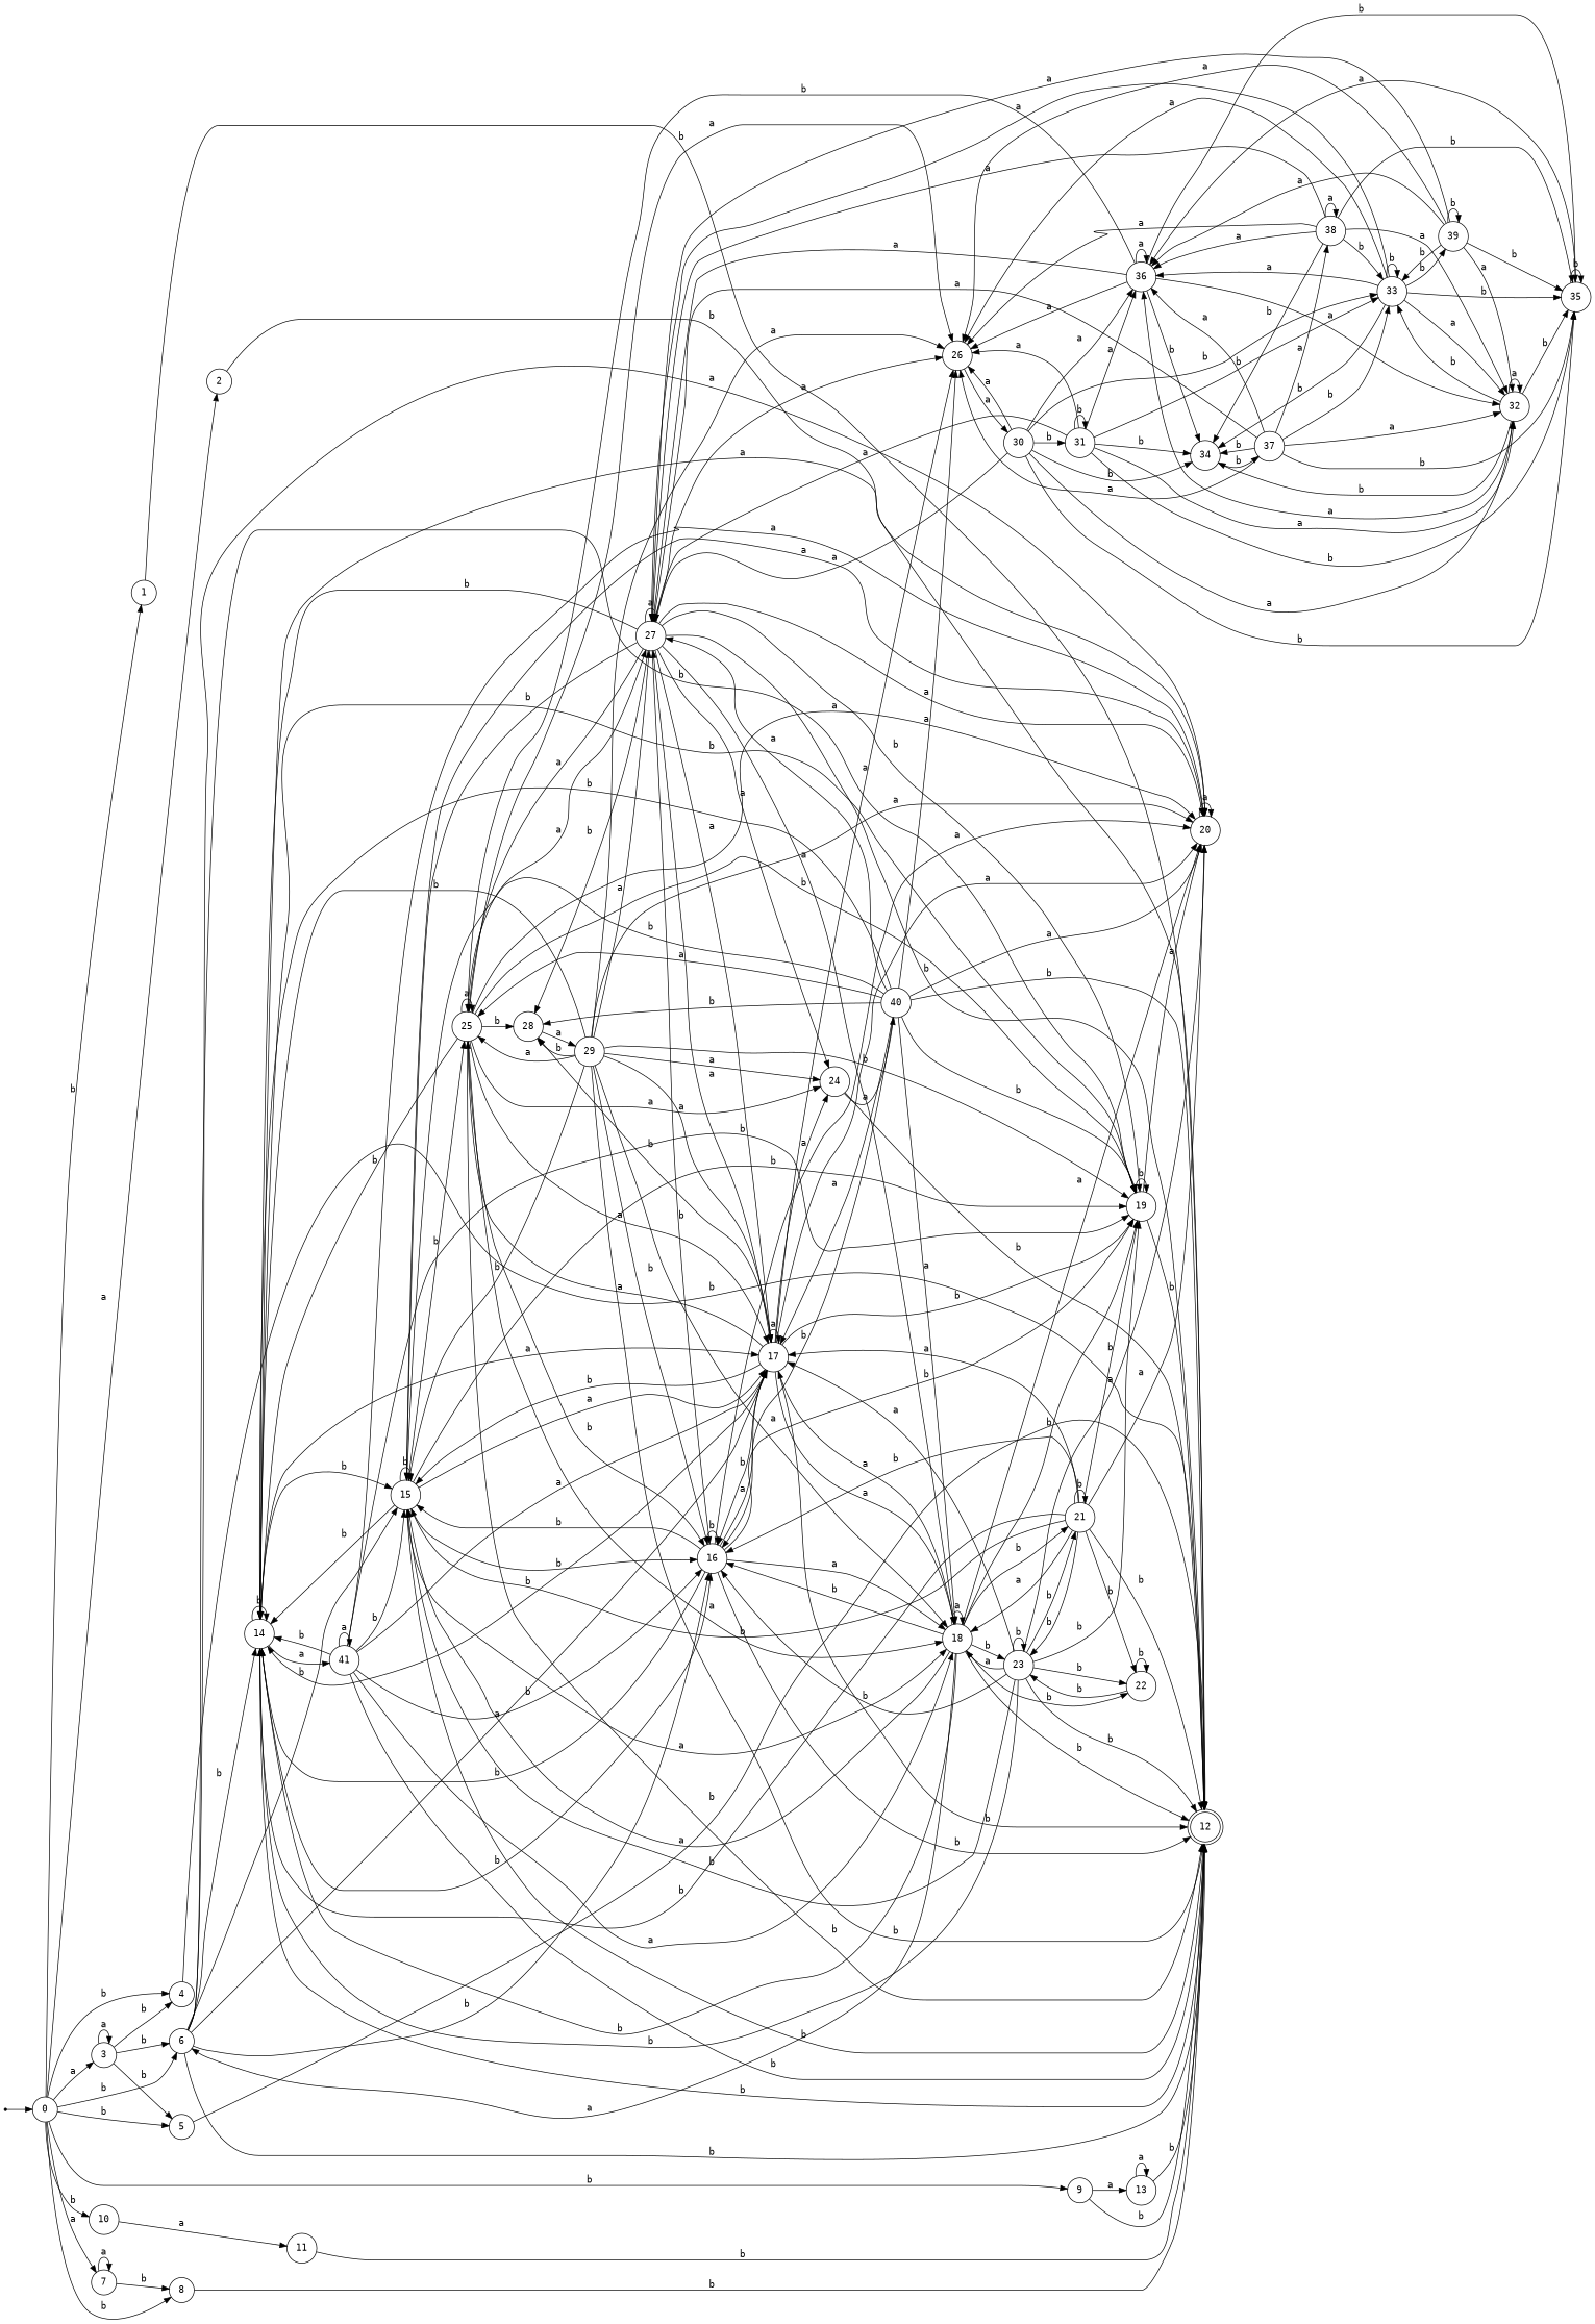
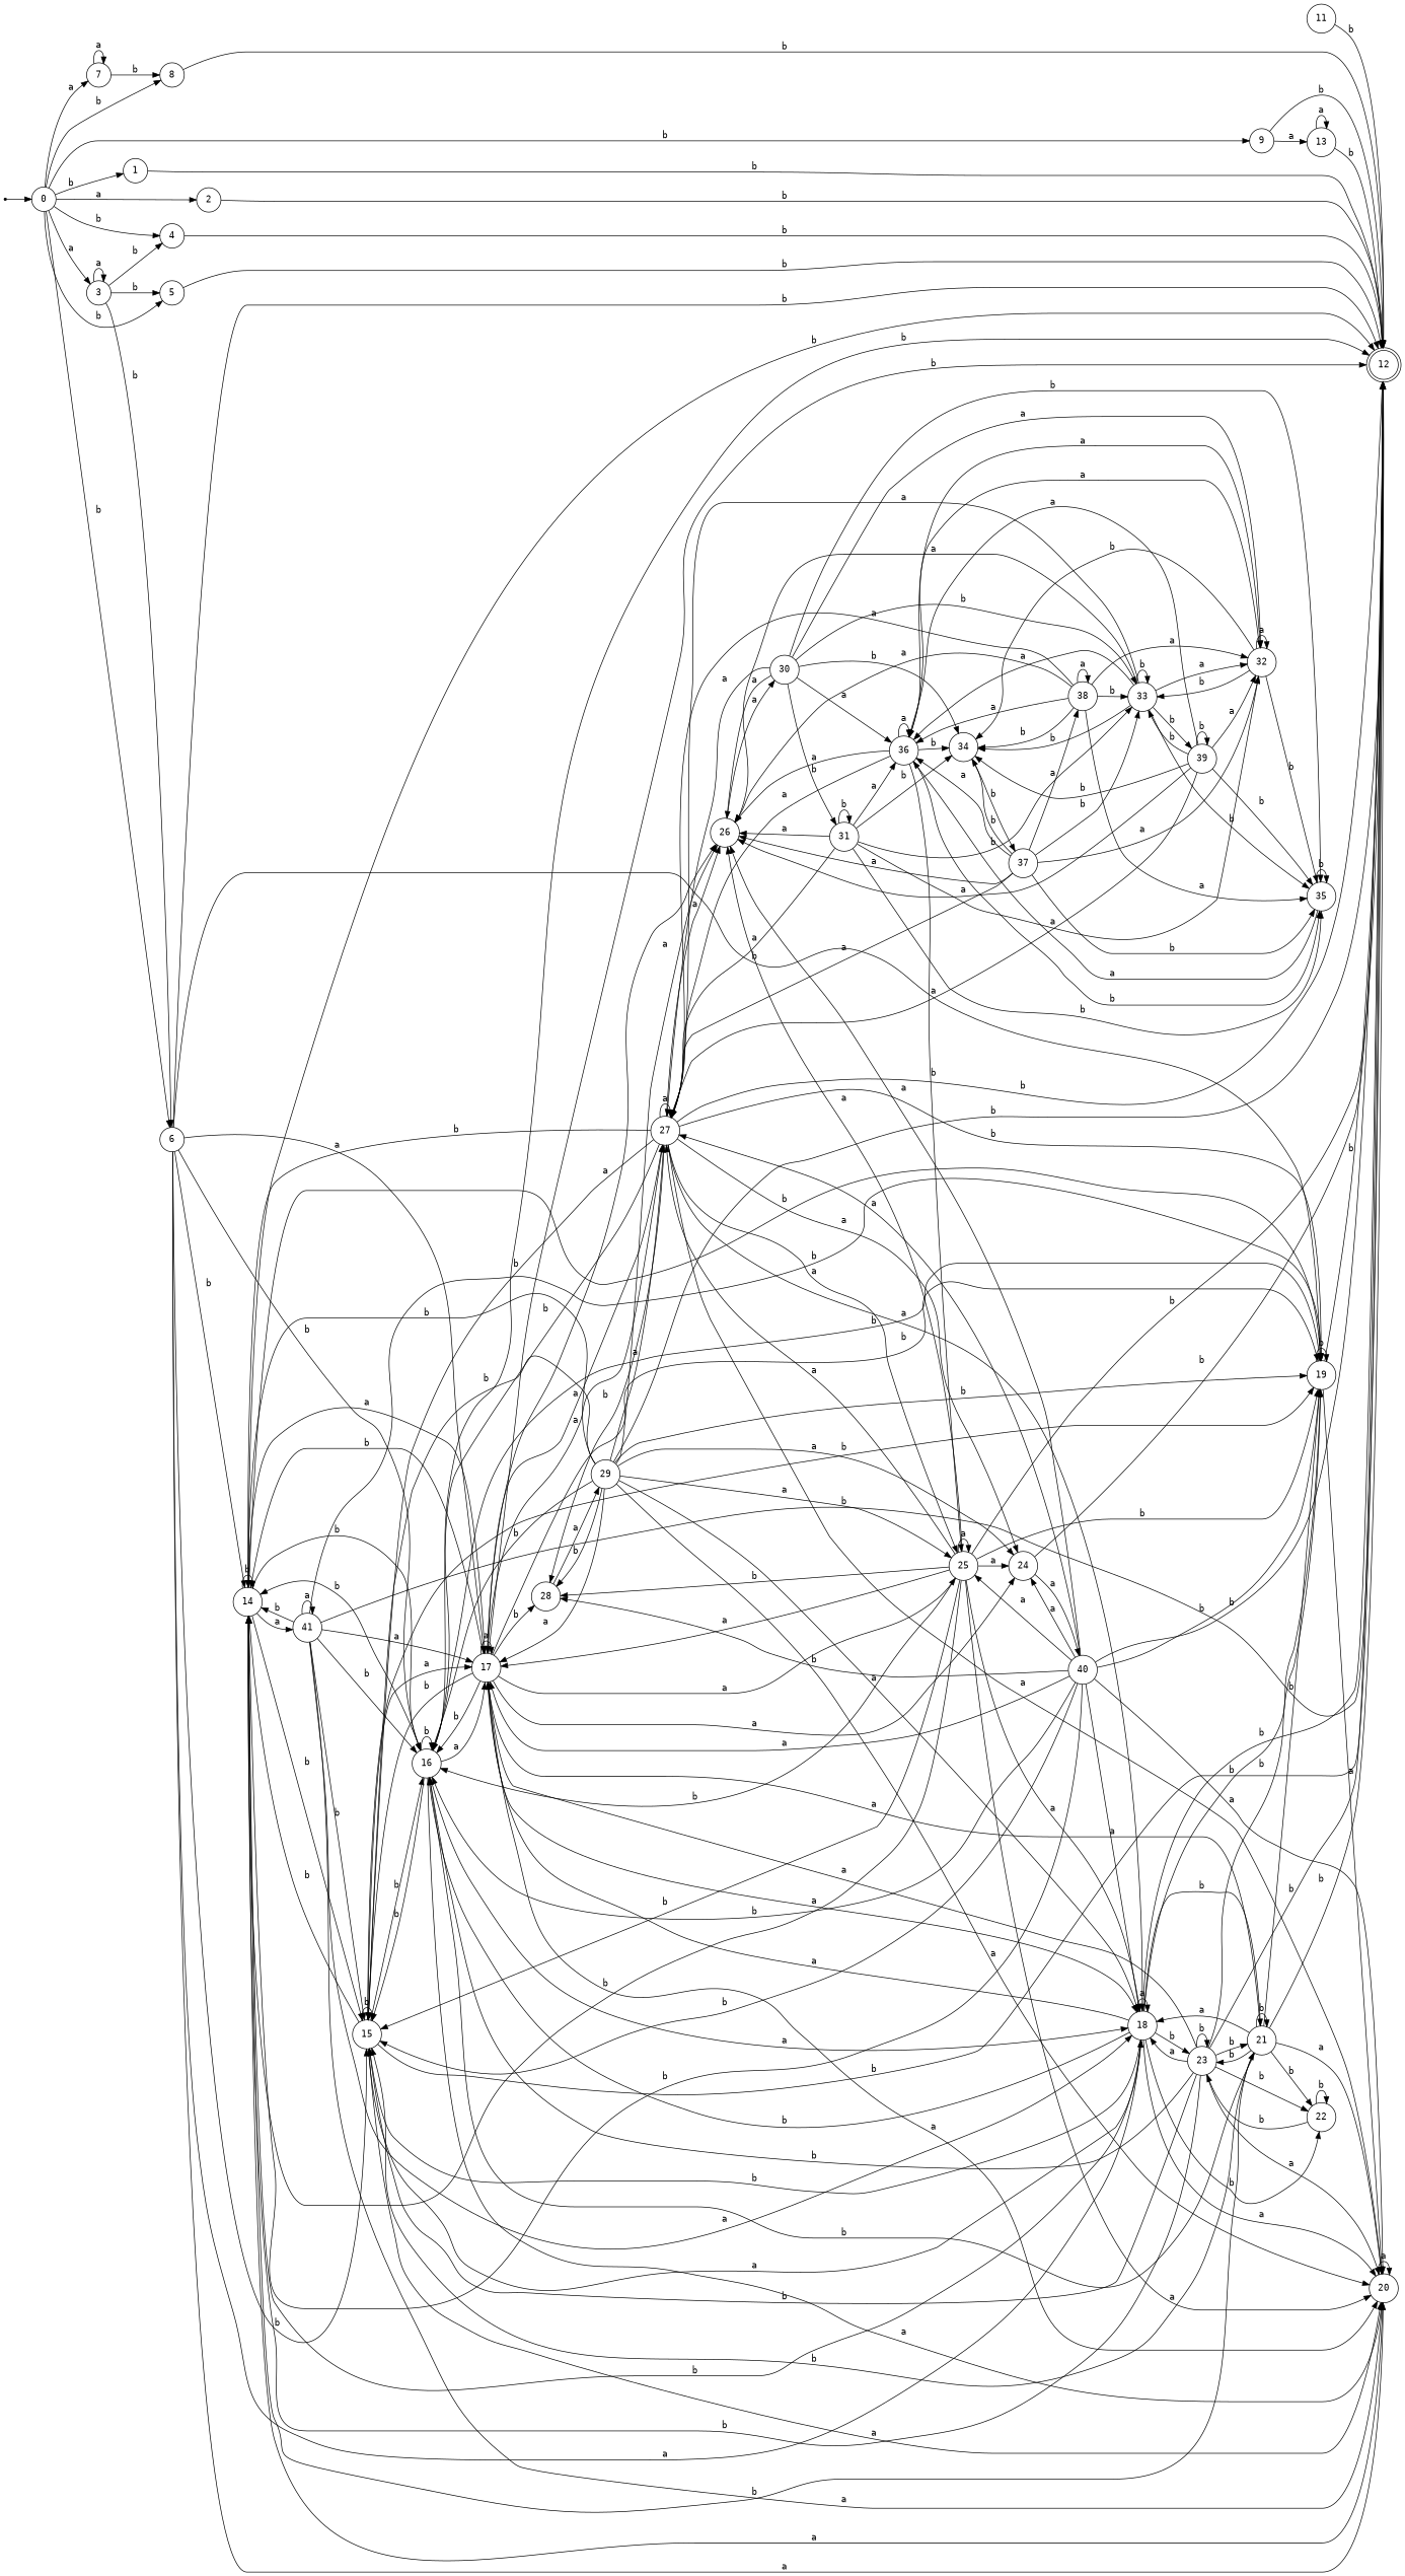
  digraph {
    fontname="DejaVu Sans Mono"
    rankdir=LR
    node [fontname="DejaVu Sans Mono" shape=circle]
    edge [fontname="DejaVu Sans Mono"]
    dummy0 [shape=point]
    0
    1
    2
    3
    4
    5
    6
    7
    8
    9
-   10
    12 [shape=doublecircle]
    14
    15
    16
    17
    18
    19
    20
    13
    11
    41
    24
    25
    26
    27
    28
    21
    22
    23
    40
    30
    29
    31
    32
    33
    34
    35
    36
    39
    37
    38
    dummy0 -> 0
    0 -> 1 [label=b]
    0 -> 2 [label=a]
    0 -> 3 [label=a]
    0 -> 4 [label=b]
    0 -> 5 [label=b]
    0 -> 6 [label=b]
    0 -> 7 [label=a]
    0 -> 8 [label=b]
    0 -> 9 [label=b]
-   0 -> 10 [label=b]
    1 -> 12 [label=b]
    2 -> 12 [label=b]
    3 -> 3 [label=a]
    3 -> 4 [label=b]
    3 -> 5 [label=b]
    3 -> 6 [label=b]
    4 -> 12 [label=b]
    5 -> 12 [label=b]
    6 -> 12 [label=b]
    6 -> 14 [label=b]
    6 -> 15 [label=b]
    6 -> 16 [label=b]
    6 -> 17 [label=a]
-   18 -> 6 [label=a]
+   6 -> 18 [label=a]
    6 -> 19 [label=b]
    6 -> 20 [label=a]
    7 -> 7 [label=a]
    7 -> 8 [label=b]
    8 -> 12 [label=b]
    9 -> 12 [label=b]
    9 -> 13 [label=a]
-   10 -> 11 [label=a]
    14 -> 12 [label=b]
    14 -> 14 [label=b]
    14 -> 15 [label=b]
    14 -> 16 [label=b]
    14 -> 17 [label=a]
    14 -> 19 [label=b]
    14 -> 20 [label=a]
    14 -> 41 [label=a]
    15 -> 12 [label=b]
    15 -> 14 [label=b]
    15 -> 15 [label=b]
    15 -> 16 [label=b]
    15 -> 17 [label=a]
    15 -> 18 [label=a]
    15 -> 19 [label=b]
    15 -> 20 [label=a]
    16 -> 12 [label=b]
    16 -> 14 [label=b]
    16 -> 15 [label=b]
    16 -> 16 [label=b]
    16 -> 17 [label=a]
    16 -> 18 [label=a]
    16 -> 19 [label=b]
    16 -> 20 [label=a]
    17 -> 12 [label=b]
    17 -> 14 [label=b]
    17 -> 15 [label=b]
    17 -> 16 [label=b]
    17 -> 17 [label=a]
    17 -> 18 [label=a]
    17 -> 19 [label=b]
    17 -> 20 [label=a]
    17 -> 24 [label=a]
    17 -> 25 [label=a]
    17 -> 26 [label=a]
    17 -> 27 [label=a]
    17 -> 28 [label=b]
    18 -> 12 [label=b]
    18 -> 14 [label=b]
-   18 -> 15 [label=a]
+   18 -> 15 [label=b]
    18 -> 16 [label=b]
    18 -> 17 [label=a]
    18 -> 18 [label=a]
    18 -> 19 [label=b]
    18 -> 20 [label=a]
    18 -> 21 [label=b]
    18 -> 22 [label=b]
    18 -> 23 [label=b]
    19 -> 12 [label=b]
    19 -> 19 [label=b]
    19 -> 20 [label=a]
    20 -> 20 [label=a]
    13 -> 12 [label=b]
    13 -> 13 [label=a]
    11 -> 12 [label=b]
    41 -> 12 [label=b]
    41 -> 14 [label=b]
    41 -> 15 [label=b]
    41 -> 16 [label=b]
    41 -> 17 [label=a]
    41 -> 18 [label=a]
    41 -> 19 [label=b]
    41 -> 20 [label=a]
    41 -> 41 [label=a]
    24 -> 12 [label=b]
    24 -> 40 [label=a]
    25 -> 12 [label=b]
    25 -> 14 [label=b]
-   15 -> 25 [label=b]
+   25 -> 15 [label=b]
    25 -> 16 [label=b]
    25 -> 17 [label=a]
    25 -> 18 [label=a]
    25 -> 19 [label=b]
    25 -> 20 [label=a]
    25 -> 24 [label=a]
    25 -> 25 [label=a]
    25 -> 26 [label=a]
    25 -> 27 [label=a]
    25 -> 28 [label=b]
    26 -> 30 [label=a]
    27 -> 12 [label=b]
    27 -> 14 [label=b]
    27 -> 15 [label=b]
    27 -> 16 [label=b]
    27 -> 17 [label=a]
    27 -> 18 [label=a]
    27 -> 19 [label=b]
    27 -> 20 [label=a]
    27 -> 24 [label=a]
    27 -> 25 [label=a]
    27 -> 26 [label=a]
    27 -> 27 [label=a]
    27 -> 28 [label=b]
    28 -> 29 [label=a]
    21 -> 12 [label=b]
-   21 -> 14 [label=b]
+   14 -> 21 [label=b]
    21 -> 15 [label=b]
    21 -> 16 [label=b]
    21 -> 17 [label=a]
    21 -> 18 [label=a]
    21 -> 19 [label=b]
    21 -> 20 [label=a]
    21 -> 21 [label=b]
    21 -> 22 [label=b]
    21 -> 23 [label=b]
    22 -> 22 [label=b]
    22 -> 23 [label=b]
    23 -> 12 [label=b]
    23 -> 14 [label=b]
    23 -> 15 [label=b]
    23 -> 16 [label=b]
    23 -> 17 [label=a]
    23 -> 18 [label=a]
    23 -> 19 [label=b]
    23 -> 20 [label=a]
    23 -> 21 [label=b]
    23 -> 22 [label=b]
    23 -> 23 [label=b]
    40 -> 12 [label=b]
    40 -> 14 [label=b]
    40 -> 15 [label=b]
    40 -> 16 [label=b]
    40 -> 17 [label=a]
    40 -> 18 [label=a]
    40 -> 19 [label=b]
    40 -> 20 [label=a]
+   40 -> 24 [label=a]
    40 -> 25 [label=a]
    40 -> 26 [label=a]
    40 -> 27 [label=a]
    40 -> 28 [label=b]
    30 -> 26 [label=a]
    30 -> 27 [label=a]
    30 -> 31 [label=b]
    30 -> 32 [label=a]
    30 -> 33 [label=b]
    30 -> 34 [label=b]
    30 -> 35 [label=b]
    30 -> 36 [label=a]
    29 -> 12 [label=b]
    29 -> 14 [label=b]
    29 -> 15 [label=b]
    29 -> 16 [label=b]
    29 -> 17 [label=a]
    29 -> 18 [label=a]
    29 -> 19 [label=b]
    29 -> 20 [label=a]
    29 -> 24 [label=a]
    29 -> 25 [label=a]
    29 -> 26 [label=a]
    29 -> 27 [label=a]
    29 -> 28 [label=b]
    31 -> 26 [label=a]
    31 -> 27 [label=a]
    31 -> 31 [label=b]
    31 -> 32 [label=a]
    31 -> 33 [label=b]
    31 -> 34 [label=b]
    31 -> 35 [label=b]
    31 -> 36 [label=a]
    32 -> 32 [label=a]
    32 -> 33 [label=b]
    32 -> 34 [label=b]
    32 -> 35 [label=b]
    32 -> 36 [label=a]
    33 -> 26 [label=a]
    33 -> 27 [label=a]
    33 -> 32 [label=a]
    33 -> 33 [label=b]
    33 -> 34 [label=b]
    33 -> 35 [label=b]
    33 -> 36 [label=a]
    33 -> 39 [label=b]
    34 -> 37 [label=b]
    35 -> 35 [label=b]
    35 -> 36 [label=a]
    36 -> 25 [label=b]
    36 -> 26 [label=a]
    36 -> 27 [label=a]
    36 -> 32 [label=a]
    36 -> 34 [label=b]
    36 -> 35 [label=b]
    36 -> 36 [label=a]
    39 -> 26 [label=a]
    39 -> 27 [label=a]
    39 -> 32 [label=a]
    39 -> 33 [label=b]
+   39 -> 34 [label=b]
    39 -> 35 [label=b]
    39 -> 36 [label=a]
    39 -> 39 [label=b]
    37 -> 26 [label=a]
    37 -> 27 [label=a]
    37 -> 32 [label=a]
    37 -> 33 [label=b]
    37 -> 34 [label=b]
    37 -> 35 [label=b]
    37 -> 36 [label=a]
    37 -> 38 [label=a]
    38 -> 26 [label=a]
    38 -> 27 [label=a]
    38 -> 32 [label=a]
    38 -> 33 [label=b]
    38 -> 34 [label=b]
-   38 -> 35 [label=b]
+   38 -> 35 [label=a]
    38 -> 36 [label=a]
    38 -> 38 [label=a]
  }
